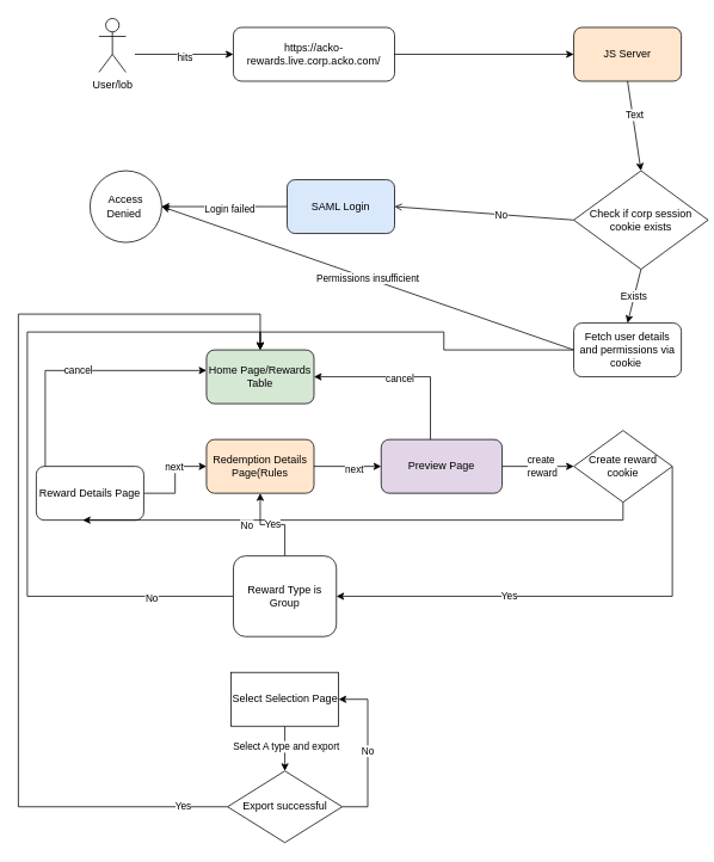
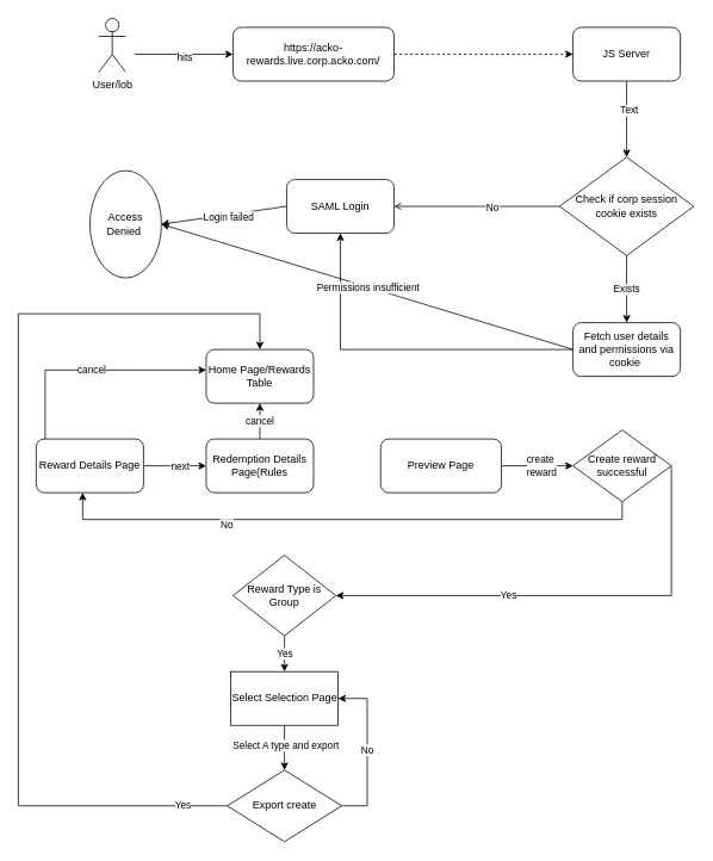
  <mxCell id="0" />
  <mxCell id="1" parent="0" />
  <mxCell id="2" value="User/lob" style="shape=umlActor;verticalLabelPosition=bottom;verticalAlign=top;html=1;outlineConnect=0;" vertex="1" parent="1"><mxGeometry x="110" y="20" width="30" height="60" as="geometry" /></mxCell>
  <mxCell id="3" value="" style="endArrow=classic;html=1;rounded=0;entryX=0;entryY=0.5;entryDx=0;entryDy=0;" edge="1" parent="1" target="5"><mxGeometry width="50" height="50" relative="1" as="geometry"><mxPoint x="150" y="60" as="sourcePoint" /><mxPoint x="300" y="150" as="targetPoint" /></mxGeometry></mxCell>
  <mxCell id="4" value="hits" style="edgeLabel;html=1;align=center;verticalAlign=middle;resizable=0;points=[];" vertex="1" connectable="0" parent="3"><mxGeometry y="-3" relative="1" as="geometry"><mxPoint as="offset" /></mxGeometry></mxCell>
  <mxCell id="5" value="https://acko-rewards.live.corp.acko.com/" style="rounded=1;whiteSpace=wrap;html=1;" vertex="1" parent="1"><mxGeometry x="260" y="30" width="180" height="60" as="geometry" /></mxCell>
- <mxCell id="6" value="JS Server" style="rounded=1;whiteSpace=wrap;html=1;fillColor=#ffe6cc;" vertex="1" parent="1"><mxGeometry x="640" y="30" width="120" height="60" as="geometry" /></mxCell>
- <mxCell id="7" value="Check if corp session cookie exists" style="rhombus;whiteSpace=wrap;html=1;" vertex="1" parent="1"><mxGeometry x="640" y="190" width="150" height="110" as="geometry" /></mxCell>
- <mxCell id="8" value="" style="endArrow=classic;html=1;rounded=0;entryX=0;entryY=0.5;entryDx=0;entryDy=0;exitX=1;exitY=0.5;exitDx=0;exitDy=0;" edge="1" parent="1" source="5" target="6"><mxGeometry width="50" height="50" relative="1" as="geometry"><mxPoint x="470" y="80" as="sourcePoint" /><mxPoint x="520" y="30" as="targetPoint" /></mxGeometry></mxCell>
+ <mxCell id="6" value="JS Server" style="rounded=1;whiteSpace=wrap;html=1;" vertex="1" parent="1"><mxGeometry x="640" y="30" width="120" height="60" as="geometry" /></mxCell>
+ <mxCell id="7" value="Check if corp session cookie exists" style="rhombus;whiteSpace=wrap;html=1;" vertex="1" parent="1"><mxGeometry x="625" y="175" width="150" height="110" as="geometry" /></mxCell>
+ <mxCell id="8" value="" style="endArrow=classic;html=1;rounded=0;entryX=0;entryY=0.5;entryDx=0;entryDy=0;exitX=1;exitY=0.5;exitDx=0;exitDy=0;dashed=1;" edge="1" parent="1" source="5" target="6"><mxGeometry width="50" height="50" relative="1" as="geometry"><mxPoint x="470" y="80" as="sourcePoint" /><mxPoint x="520" y="30" as="targetPoint" /></mxGeometry></mxCell>
  <mxCell id="9" value="" style="endArrow=classic;html=1;rounded=0;exitX=0.5;exitY=1;exitDx=0;exitDy=0;entryX=0.5;entryY=0;entryDx=0;entryDy=0;" edge="1" parent="1" source="6" target="7"><mxGeometry width="50" height="50" relative="1" as="geometry"><mxPoint x="520" y="160" as="sourcePoint" /><mxPoint x="570" y="110" as="targetPoint" /></mxGeometry></mxCell>
  <mxCell id="10" value="Text" style="edgeLabel;html=1;align=center;verticalAlign=middle;resizable=0;points=[];" vertex="1" connectable="0" parent="9"><mxGeometry x="-0.257" y="2" relative="1" as="geometry"><mxPoint as="offset" /></mxGeometry></mxCell>
- <mxCell id="11" value="SAML Login" style="rounded=1;whiteSpace=wrap;html=1;fillColor=#dae8fc;" vertex="1" parent="1"><mxGeometry x="320" y="200" width="120" height="60" as="geometry" /></mxCell>
+ <mxCell id="11" value="SAML Login" style="rounded=1;whiteSpace=wrap;html=1;" vertex="1" parent="1"><mxGeometry x="320" y="200" width="120" height="60" as="geometry" /></mxCell>
  <mxCell id="12" value="" style="endArrow=open;html=1;rounded=0;exitX=0;exitY=0.5;exitDx=0;exitDy=0;entryX=1;entryY=0.5;entryDx=0;entryDy=0;" edge="1" parent="1" source="7" target="11"><mxGeometry width="50" height="50" relative="1" as="geometry"><mxPoint x="510" y="210" as="sourcePoint" /><mxPoint x="560" y="160" as="targetPoint" /></mxGeometry></mxCell>
  <mxCell id="13" value="No" style="edgeLabel;html=1;align=center;verticalAlign=middle;resizable=0;points=[];" vertex="1" connectable="0" parent="12"><mxGeometry x="-0.178" y="1" relative="1" as="geometry"><mxPoint as="offset" /></mxGeometry></mxCell>
- <mxCell id="14" value="Access Denied&amp;nbsp;" style="ellipse;whiteSpace=wrap;html=1;aspect=fixed;" vertex="1" parent="1"><mxGeometry x="100" y="190" width="80" height="80" as="geometry" /></mxCell>
+ <mxCell id="14" value="Access Denied&amp;nbsp;" style="ellipse;whiteSpace=wrap;html=1;aspect=fixed;" vertex="1" parent="1"><mxGeometry x="100" y="190" width="80" height="120" as="geometry" /></mxCell>
  <mxCell id="15" value="" style="endArrow=classic;html=1;rounded=0;exitX=0;exitY=0.5;exitDx=0;exitDy=0;entryX=1;entryY=0.5;entryDx=0;entryDy=0;" edge="1" parent="1" source="11" target="14"><mxGeometry width="50" height="50" relative="1" as="geometry"><mxPoint x="250" y="190" as="sourcePoint" /><mxPoint x="300" y="140" as="targetPoint" /></mxGeometry></mxCell>
  <mxCell id="16" value="Login failed" style="edgeLabel;html=1;align=center;verticalAlign=middle;resizable=0;points=[];" vertex="1" connectable="0" parent="15"><mxGeometry x="-0.071" y="2" relative="1" as="geometry"><mxPoint as="offset" /></mxGeometry></mxCell>
- <mxCell id="17" style="edgeStyle=orthogonalEdgeStyle;rounded=0;orthogonalLoop=1;jettySize=auto;html=1;entryX=0.5;entryY=0;entryDx=0;entryDy=0;" edge="1" parent="1" source="18" target="22"><mxGeometry relative="1" as="geometry" /></mxCell>
+ <mxCell id="17" style="edgeStyle=orthogonalEdgeStyle;rounded=0;orthogonalLoop=1;jettySize=auto;html=1;" edge="1" parent="1" source="18" target="11"><mxGeometry relative="1" as="geometry" /></mxCell>
  <mxCell id="18" value="Fetch user details and permissions via cookie&amp;nbsp;" style="rounded=1;whiteSpace=wrap;html=1;" vertex="1" parent="1"><mxGeometry x="640" y="360" width="120" height="60" as="geometry" /></mxCell>
  <mxCell id="19" value="" style="endArrow=classic;html=1;rounded=0;exitX=0;exitY=0.5;exitDx=0;exitDy=0;entryX=1;entryY=0.5;entryDx=0;entryDy=0;" edge="1" parent="1" source="18" target="14"><mxGeometry width="50" height="50" relative="1" as="geometry"><mxPoint x="560" y="380" as="sourcePoint" /><mxPoint x="520" y="300" as="targetPoint" /></mxGeometry></mxCell>
  <mxCell id="20" value="Permissions insufficient" style="edgeLabel;html=1;align=center;verticalAlign=middle;resizable=0;points=[];" vertex="1" connectable="0" parent="19"><mxGeometry relative="1" as="geometry"><mxPoint as="offset" /></mxGeometry></mxCell>
  <mxCell id="21" value="Exists" style="endArrow=classic;html=1;rounded=0;exitX=0.5;exitY=1;exitDx=0;exitDy=0;entryX=0.5;entryY=0;entryDx=0;entryDy=0;" edge="1" parent="1" source="7" target="18"><mxGeometry width="50" height="50" relative="1" as="geometry"><mxPoint x="490" y="330" as="sourcePoint" /><mxPoint x="540" y="280" as="targetPoint" /></mxGeometry></mxCell>
- <mxCell id="22" value="Home Page/Rewards Table" style="rounded=1;whiteSpace=wrap;html=1;fillColor=#d5e8d4;" vertex="1" parent="1"><mxGeometry x="230" y="390" width="120" height="60" as="geometry" /></mxCell>
+ <mxCell id="22" value="Home Page/Rewards Table" style="rounded=1;whiteSpace=wrap;html=1;" vertex="1" parent="1"><mxGeometry x="230" y="390" width="120" height="60" as="geometry" /></mxCell>
  <mxCell id="23" style="edgeStyle=orthogonalEdgeStyle;rounded=0;orthogonalLoop=1;jettySize=auto;html=1;entryX=0;entryY=0.5;entryDx=0;entryDy=0;" edge="1" parent="1" source="25" target="29"><mxGeometry relative="1" as="geometry" /></mxCell>
  <mxCell id="24" value="next" style="edgeLabel;html=1;align=center;verticalAlign=middle;resizable=0;points=[];" vertex="1" connectable="0" parent="23"><mxGeometry x="0.54" y="-4" relative="1" as="geometry"><mxPoint x="-14" y="-4" as="offset" /></mxGeometry></mxCell>
- <mxCell id="25" value="Reward Details Page" style="rounded=1;whiteSpace=wrap;html=1;" vertex="1" parent="1"><mxGeometry x="40" y="520" width="120" height="60" as="geometry" /></mxCell>
- <mxCell id="27" style="edgeStyle=orthogonalEdgeStyle;rounded=0;orthogonalLoop=1;jettySize=auto;html=1;entryX=0;entryY=0.5;entryDx=0;entryDy=0;" edge="1" parent="1" source="29" target="34"><mxGeometry relative="1" as="geometry" /></mxCell>
- <mxCell id="28" value="next" style="edgeLabel;html=1;align=center;verticalAlign=middle;resizable=0;points=[];" vertex="1" connectable="0" parent="27"><mxGeometry x="0.167" y="-2" relative="1" as="geometry"><mxPoint as="offset" /></mxGeometry></mxCell>
- <mxCell id="29" value="Redemption Details Page(Rules" style="rounded=1;whiteSpace=wrap;html=1;fillColor=#ffe6cc;" vertex="1" parent="1"><mxGeometry x="230" y="490" width="120" height="60" as="geometry" /></mxCell>
- <mxCell id="30" style="edgeStyle=orthogonalEdgeStyle;rounded=0;orthogonalLoop=1;jettySize=auto;html=1;entryX=1;entryY=0.5;entryDx=0;entryDy=0;" edge="1" parent="1" source="34" target="22"><mxGeometry relative="1" as="geometry"><Array as="points"><mxPoint x="480" y="420" /></Array></mxGeometry></mxCell>
- <mxCell id="31" value="cancel" style="edgeLabel;html=1;align=center;verticalAlign=middle;resizable=0;points=[];" vertex="1" connectable="0" parent="30"><mxGeometry x="0.053" y="2" relative="1" as="geometry"><mxPoint as="offset" /></mxGeometry></mxCell>
+ <mxCell id="25" value="Reward Details Page" style="rounded=1;whiteSpace=wrap;html=1;" vertex="1" parent="1"><mxGeometry x="40" y="490" width="120" height="60" as="geometry" /></mxCell>
+ <mxCell id="26" value="cancel" style="edgeStyle=orthogonalEdgeStyle;rounded=0;orthogonalLoop=1;jettySize=auto;html=1;" edge="1" parent="1" source="29" target="22"><mxGeometry relative="1" as="geometry" /></mxCell>
+ <mxCell id="29" value="Redemption Details Page(Rules" style="rounded=1;whiteSpace=wrap;html=1;" vertex="1" parent="1"><mxGeometry x="230" y="490" width="120" height="60" as="geometry" /></mxCell>
  <mxCell id="32" style="edgeStyle=orthogonalEdgeStyle;rounded=0;orthogonalLoop=1;jettySize=auto;html=1;entryX=0;entryY=0.5;entryDx=0;entryDy=0;" edge="1" parent="1" source="34" target="38"><mxGeometry relative="1" as="geometry" /></mxCell>
  <mxCell id="33" value="create&amp;nbsp;&lt;div&gt;reward&lt;/div&gt;" style="edgeLabel;html=1;align=center;verticalAlign=middle;resizable=0;points=[];" vertex="1" connectable="0" parent="32"><mxGeometry x="0.108" y="1" relative="1" as="geometry"><mxPoint as="offset" /></mxGeometry></mxCell>
- <mxCell id="34" value="Preview Page" style="rounded=1;whiteSpace=wrap;html=1;fillColor=#e1d5e7;" vertex="1" parent="1"><mxGeometry x="425" y="490" width="135" height="60" as="geometry" /></mxCell>
+ <mxCell id="34" value="Preview Page" style="rounded=1;whiteSpace=wrap;html=1;" vertex="1" parent="1"><mxGeometry x="425" y="490" width="135" height="60" as="geometry" /></mxCell>
  <mxCell id="35" value="cancel" style="edgeStyle=orthogonalEdgeStyle;rounded=0;orthogonalLoop=1;jettySize=auto;html=1;entryX=0;entryY=0.383;entryDx=0;entryDy=0;entryPerimeter=0;" edge="1" parent="1" source="25" target="22"><mxGeometry relative="1" as="geometry"><Array as="points"><mxPoint x="50" y="413" /></Array></mxGeometry></mxCell>
  <mxCell id="36" style="edgeStyle=orthogonalEdgeStyle;rounded=0;orthogonalLoop=1;jettySize=auto;html=1;entryX=1;entryY=0.5;entryDx=0;entryDy=0;" edge="1" parent="1" source="38" target="44"><mxGeometry relative="1" as="geometry"><Array as="points"><mxPoint x="750" y="665" /></Array></mxGeometry></mxCell>
  <mxCell id="37" value="Yes" style="edgeLabel;html=1;align=center;verticalAlign=middle;resizable=0;points=[];" vertex="1" connectable="0" parent="36"><mxGeometry x="0.262" y="-1" relative="1" as="geometry"><mxPoint as="offset" /></mxGeometry></mxCell>
- <mxCell id="38" value="Create reward cookie" style="rhombus;whiteSpace=wrap;html=1;" vertex="1" parent="1"><mxGeometry x="640" y="480" width="110" height="80" as="geometry" /></mxCell>
+ <mxCell id="38" value="Create reward successful" style="rhombus;whiteSpace=wrap;html=1;" vertex="1" parent="1"><mxGeometry x="640" y="480" width="110" height="80" as="geometry" /></mxCell>
  <mxCell id="39" style="edgeStyle=orthogonalEdgeStyle;rounded=0;orthogonalLoop=1;jettySize=auto;html=1;entryX=0.433;entryY=1;entryDx=0;entryDy=0;entryPerimeter=0;" edge="1" parent="1" source="38" target="25"><mxGeometry relative="1" as="geometry"><Array as="points"><mxPoint x="695" y="580" /><mxPoint x="92" y="580" /></Array></mxGeometry></mxCell>
  <mxCell id="40" value="No" style="edgeLabel;html=1;align=center;verticalAlign=middle;resizable=0;points=[];" vertex="1" connectable="0" parent="39"><mxGeometry x="0.417" y="5" relative="1" as="geometry"><mxPoint as="offset" /></mxGeometry></mxCell>
- <mxCell id="41" style="edgeStyle=orthogonalEdgeStyle;rounded=0;orthogonalLoop=1;jettySize=auto;html=1;entryX=0.5;entryY=0;entryDx=0;entryDy=0;" edge="1" parent="1" source="44" target="22"><mxGeometry relative="1" as="geometry"><Array as="points"><mxPoint x="30" y="665" /><mxPoint x="30" y="370" /><mxPoint x="290" y="370" /></Array></mxGeometry></mxCell>
- <mxCell id="42" value="No" style="edgeLabel;html=1;align=center;verticalAlign=middle;resizable=0;points=[];" vertex="1" connectable="0" parent="41"><mxGeometry x="-0.771" y="2" relative="1" as="geometry"><mxPoint as="offset" /></mxGeometry></mxCell>
- <mxCell id="43" value="Yes" style="edgeStyle=orthogonalEdgeStyle;rounded=0;orthogonalLoop=1;jettySize=auto;html=1;" edge="1" parent="1" source="44" target="29"><mxGeometry relative="1" as="geometry" /></mxCell>
- <mxCell id="44" value="Reward Type is Group" style="whiteSpace=wrap;html=1;rounded=1;" vertex="1" parent="1"><mxGeometry x="260" y="620" width="115" height="90" as="geometry" /></mxCell>
+ <mxCell id="43" value="Yes" style="edgeStyle=orthogonalEdgeStyle;rounded=0;orthogonalLoop=1;jettySize=auto;html=1;" edge="1" parent="1" source="44" target="47"><mxGeometry relative="1" as="geometry" /></mxCell>
+ <mxCell id="44" value="Reward Type is Group" style="rhombus;whiteSpace=wrap;html=1;" vertex="1" parent="1"><mxGeometry x="260" y="620" width="115" height="90" as="geometry" /></mxCell>
  <mxCell id="45" style="edgeStyle=orthogonalEdgeStyle;rounded=0;orthogonalLoop=1;jettySize=auto;html=1;entryX=0.5;entryY=0;entryDx=0;entryDy=0;" edge="1" parent="1" source="47" target="51"><mxGeometry relative="1" as="geometry" /></mxCell>
  <mxCell id="46" value="Select A type and export" style="edgeLabel;html=1;align=center;verticalAlign=middle;resizable=0;points=[];" vertex="1" connectable="0" parent="45"><mxGeometry x="-0.129" y="1" relative="1" as="geometry"><mxPoint as="offset" /></mxGeometry></mxCell>
  <mxCell id="47" value="Select Selection Page" style="whiteSpace=wrap;html=1;" vertex="1" parent="1"><mxGeometry x="257.5" y="750" width="120" height="60" as="geometry" /></mxCell>
  <mxCell id="48" value="No" style="edgeStyle=orthogonalEdgeStyle;rounded=0;orthogonalLoop=1;jettySize=auto;html=1;exitX=1;exitY=0.5;exitDx=0;exitDy=0;" edge="1" parent="1" source="51" target="47"><mxGeometry relative="1" as="geometry"><Array as="points"><mxPoint x="410" y="900" /><mxPoint x="410" y="780" /></Array></mxGeometry></mxCell>
  <mxCell id="49" style="edgeStyle=orthogonalEdgeStyle;rounded=0;orthogonalLoop=1;jettySize=auto;html=1;" edge="1" parent="1" source="51"><mxGeometry relative="1" as="geometry"><mxPoint x="290" y="390" as="targetPoint" /><Array as="points"><mxPoint x="20" y="900" /><mxPoint x="20" y="350" /><mxPoint x="290" y="350" /></Array></mxGeometry></mxCell>
  <mxCell id="50" value="Yes" style="edgeLabel;html=1;align=center;verticalAlign=middle;resizable=0;points=[];" vertex="1" connectable="0" parent="49"><mxGeometry x="-0.909" y="-1" relative="1" as="geometry"><mxPoint as="offset" /></mxGeometry></mxCell>
- <mxCell id="51" value="Export successful" style="rhombus;whiteSpace=wrap;html=1;" vertex="1" parent="1"><mxGeometry x="253.5" y="860" width="128" height="80" as="geometry" /></mxCell>
+ <mxCell id="51" value="Export create" style="rhombus;whiteSpace=wrap;html=1;" vertex="1" parent="1"><mxGeometry x="253.5" y="860" width="128" height="80" as="geometry" /></mxCell>
